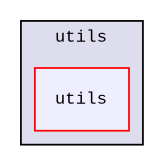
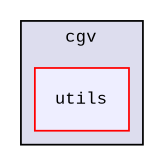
  digraph {
    compound=true
    fontname="Liberation Mono"
    n1 [fillcolor="#eeeeff" fontname="Liberation Mono" fontsize=10 label=utils pencolor=black shape=box style=filled color=red]
    subgraph cluster_1 {
      bgcolor="#ddddee"
      fontsize=10
-     label=utils
+     label=cgv
      pencolor=black
      n1
    }
  }
